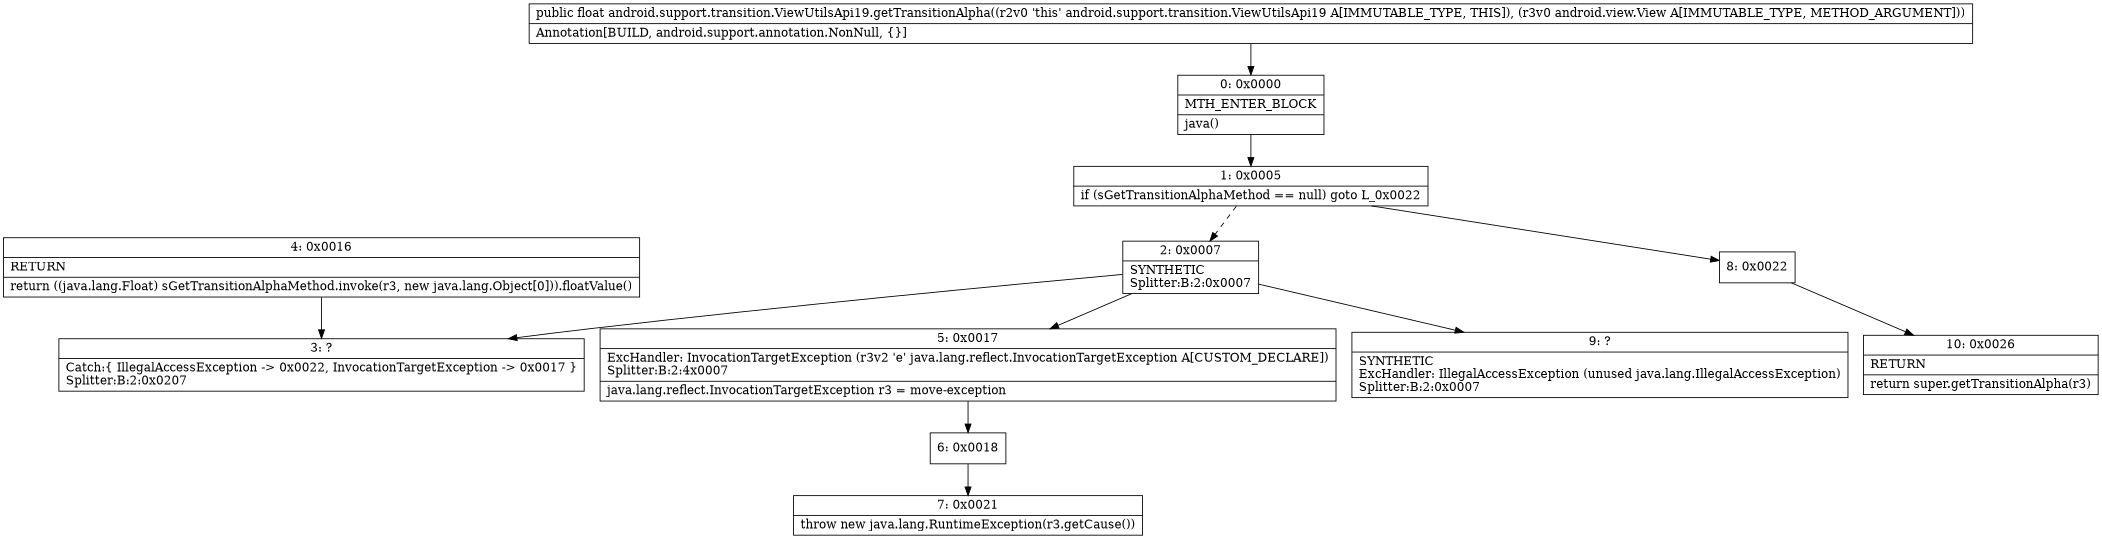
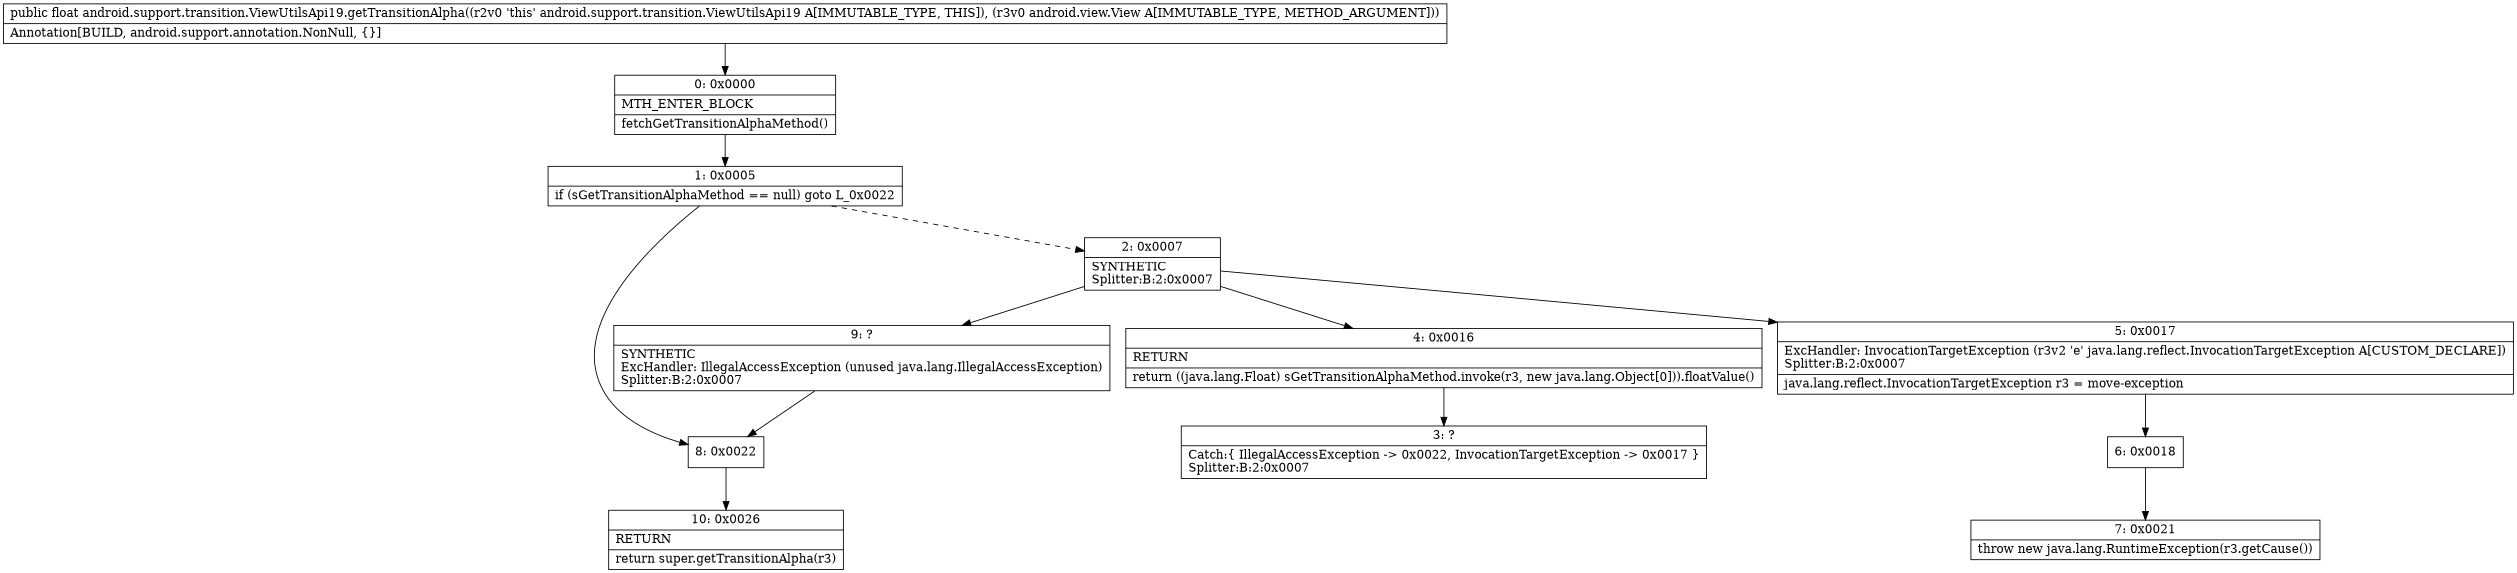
  digraph {
    node [shape=record]
-   n1 [label="{0\:\ 0x0000|MTH_ENTER_BLOCK\l|java()\l}"]
+   n1 [label="{0\:\ 0x0000|MTH_ENTER_BLOCK\l|fetchGetTransitionAlphaMethod()\l}"]
    n2 [label="{1\:\ 0x0005|if (sGetTransitionAlphaMethod == null) goto L_0x0022\l}"]
    n3 [label="{2\:\ 0x0007|SYNTHETIC\lSplitter:B:2:0x0007\l}"]
    n4 [label="{8\:\ 0x0022}"]
-   n5 [label="{3\:\ ?|Catch:\{ IllegalAccessException \-\> 0x0022, InvocationTargetException \-\> 0x0017 \}\lSplitter:B:2:0x0207\l}"]
-   n6 [label="{5\:\ 0x0017|ExcHandler: InvocationTargetException (r3v2 'e' java.lang.reflect.InvocationTargetException A[CUSTOM_DECLARE])\lSplitter:B:2:4x0007\l|java.lang.reflect.InvocationTargetException r3 = move\-exception\l}"]
+   n5 [label="{3\:\ ?|Catch:\{ IllegalAccessException \-\> 0x0022, InvocationTargetException \-\> 0x0017 \}\lSplitter:B:2:0x0007\l}"]
+   n6 [label="{5\:\ 0x0017|ExcHandler: InvocationTargetException (r3v2 'e' java.lang.reflect.InvocationTargetException A[CUSTOM_DECLARE])\lSplitter:B:2:0x0007\l|java.lang.reflect.InvocationTargetException r3 = move\-exception\l}"]
    n7 [label="{9\:\ ?|SYNTHETIC\lExcHandler: IllegalAccessException (unused java.lang.IllegalAccessException)\lSplitter:B:2:0x0007\l}"]
    n8 [label="{10\:\ 0x0026|RETURN\l|return super.getTransitionAlpha(r3)\l}"]
    n9 [label="{6\:\ 0x0018}"]
    n10 [label="{4\:\ 0x0016|RETURN\l|return ((java.lang.Float) sGetTransitionAlphaMethod.invoke(r3, new java.lang.Object[0])).floatValue()\l}"]
    n11 [label="{7\:\ 0x0021|throw new java.lang.RuntimeException(r3.getCause())\l}"]
    n12 [label="{public float android.support.transition.ViewUtilsApi19.getTransitionAlpha((r2v0 'this' android.support.transition.ViewUtilsApi19 A[IMMUTABLE_TYPE, THIS]), (r3v0 android.view.View A[IMMUTABLE_TYPE, METHOD_ARGUMENT]))  | Annotation[BUILD, android.support.annotation.NonNull, \{\}]\l}"]
    n1 -> n2
    n2 -> n3 [style=dashed]
    n2 -> n4
-   n3 -> n5
+   n3 -> n10
    n3 -> n6
    n3 -> n7
    n4 -> n8
    n6 -> n9
+   n7 -> n4
    n9 -> n11
    n10 -> n5
    n12 -> n1
  }
